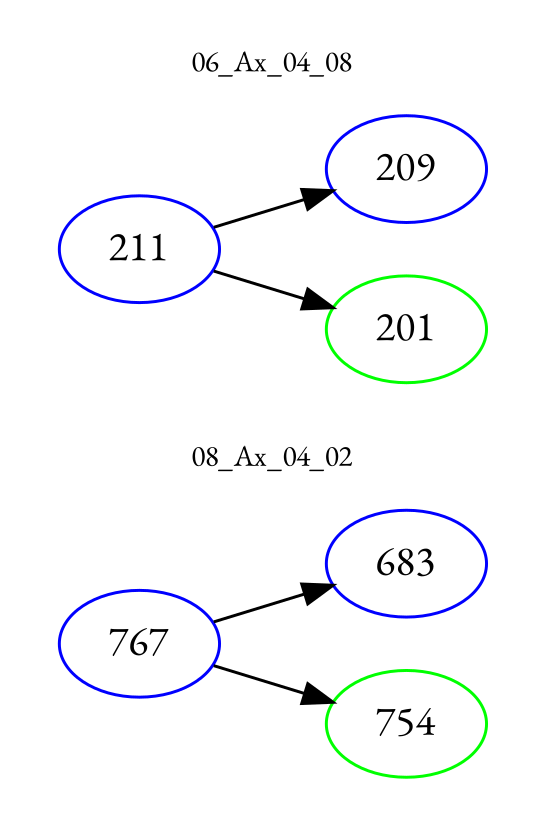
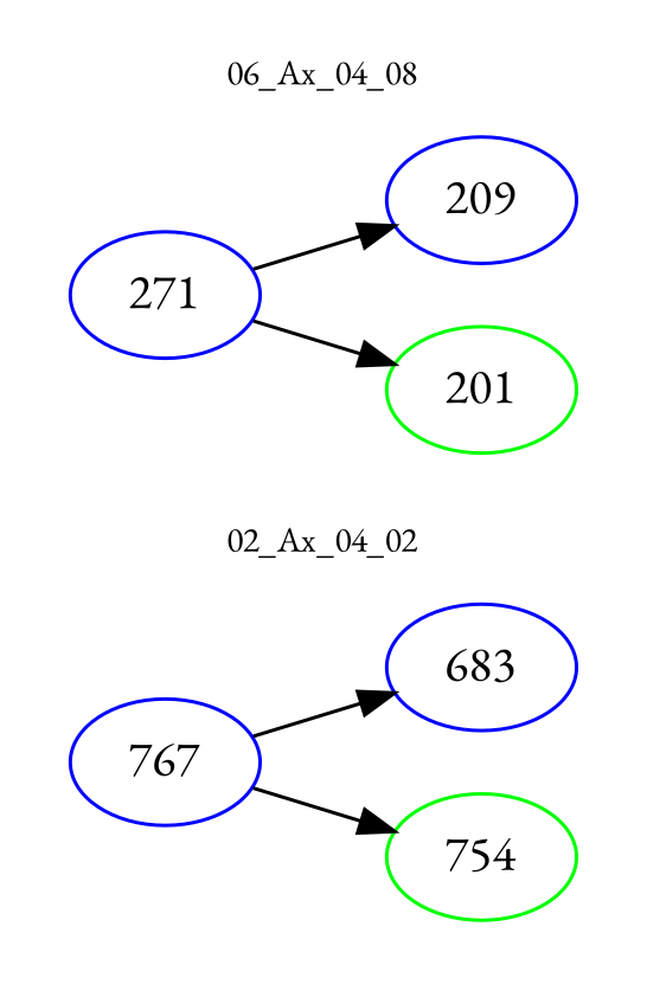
  digraph {
    fontname="EB Garamond"
    rankdir=LR
    node [color=blue fontname="EB Garamond"]
    edge [color=black fontname="EB Garamond"]
    n1 [label=767]
    n2 [color=green label=754]
    n3 [label=683]
-   n4 [label=211]
+   n4 [label=271]
    n5 [color=green label=201]
    n6 [label=209]
    subgraph cluster_1 {
      color=white
      fontsize=10
-     label="08_Ax_04_02"
+     label="02_Ax_04_02"
      n1
      n2
      n3
    }
    subgraph cluster_2 {
      color=white
      fontsize=10
      label="06_Ax_04_08"
      n4
      n5
      n6
    }
    n1 -> n2
    n1 -> n3
    n4 -> n5
    n4 -> n6
  }
